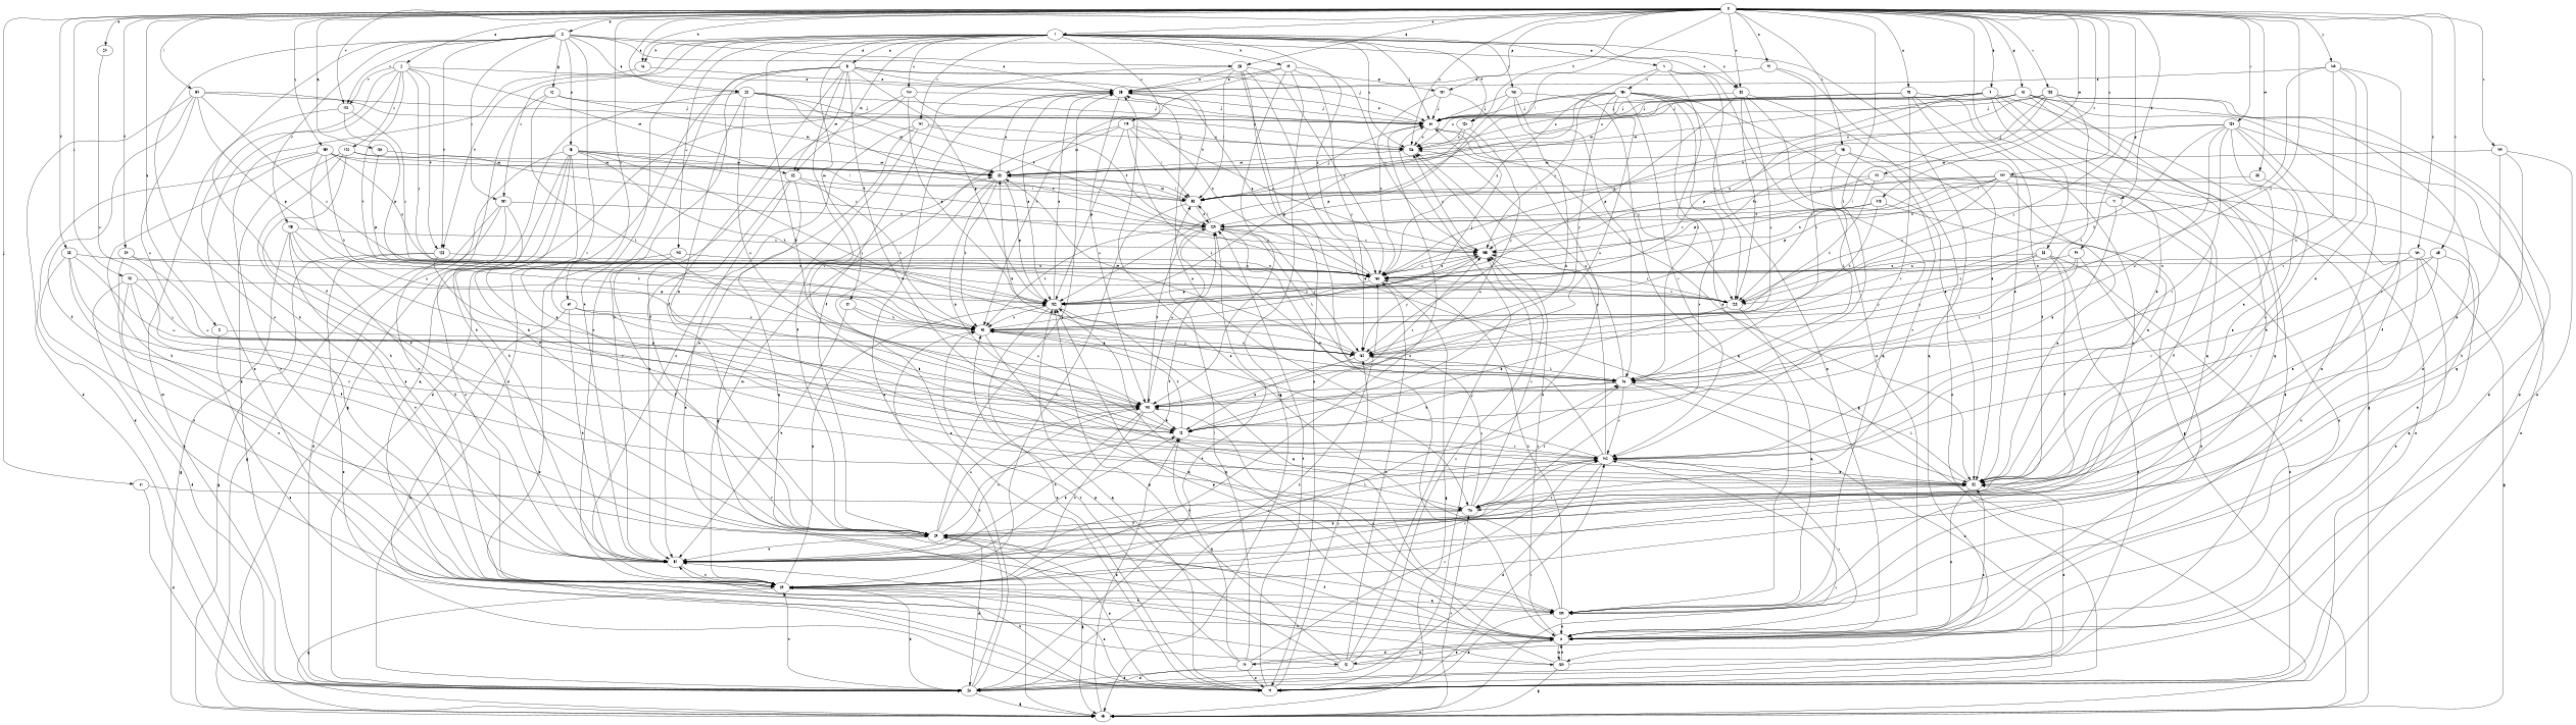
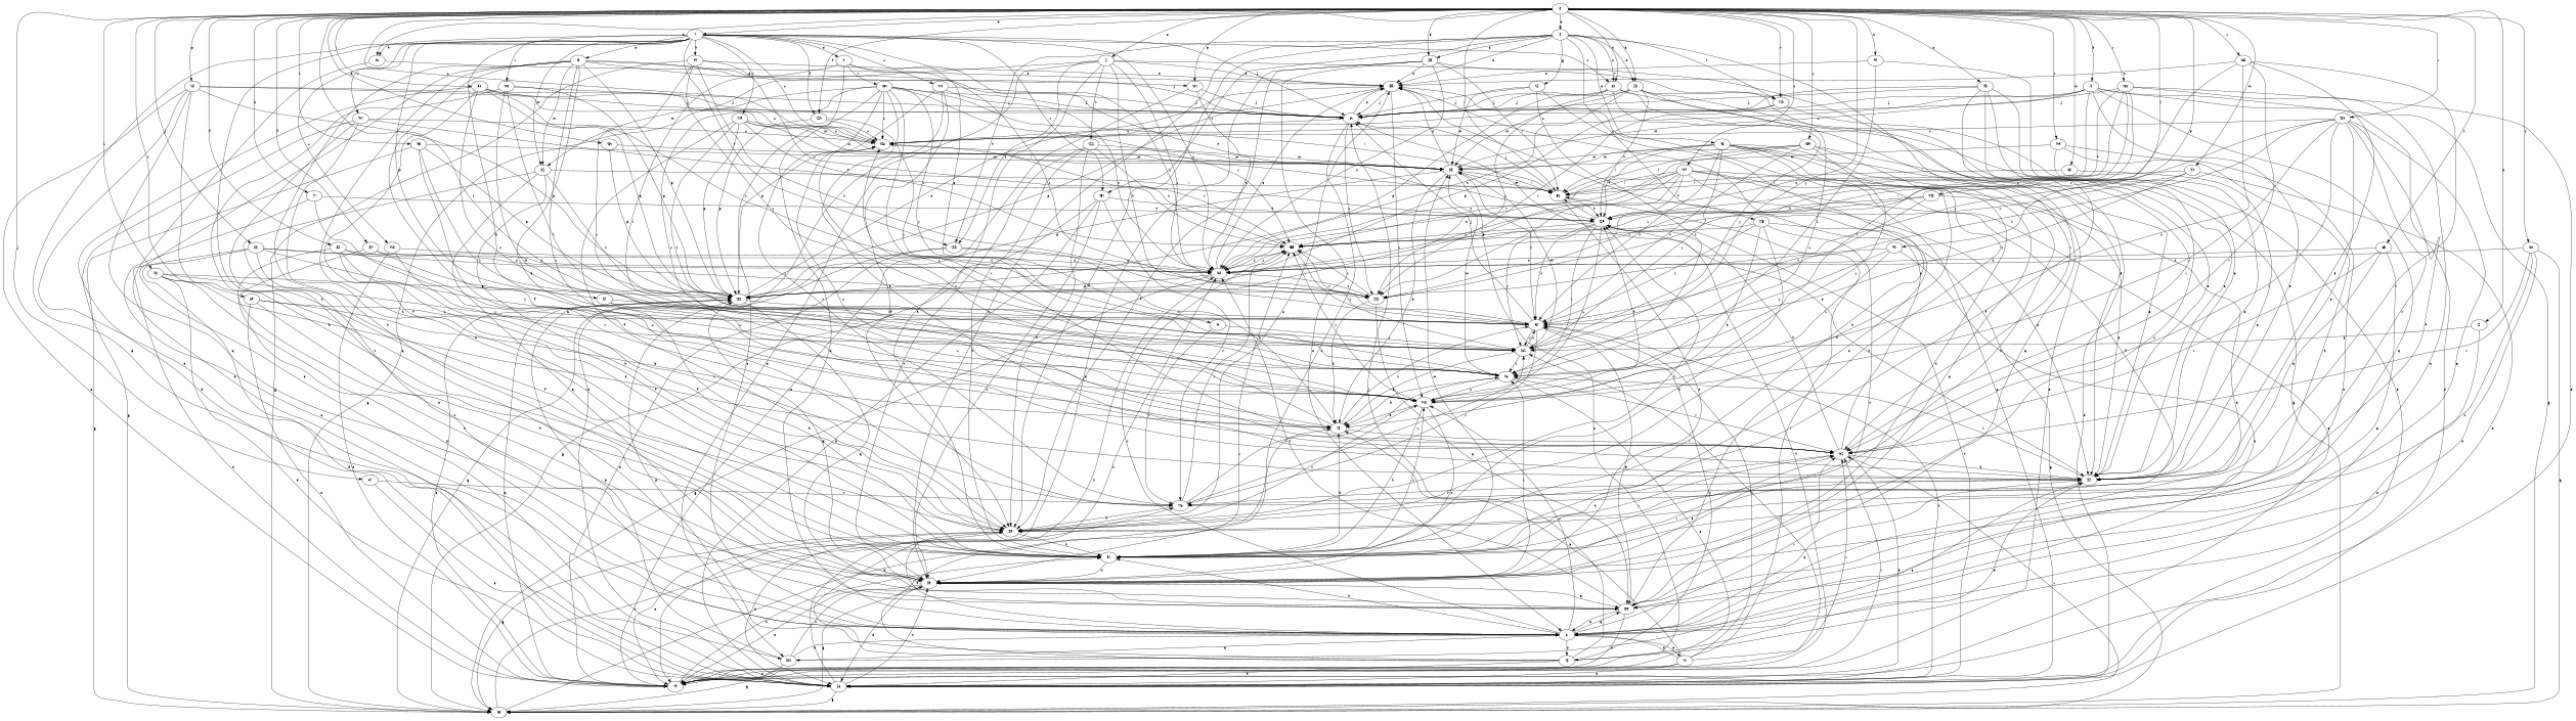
  strict digraph {
    fontname="Patrick Hand"
    node [fontname="Patrick Hand"]
    edge [fontname="Patrick Hand"]
    0
    1
    2
    3
    7
    8
    11
    25
-   27
    28
    37
    38
    46
    57
    58
    61
    n17 [label=33]
    65
    69
    73
    75
    76
    77
    80
    88
    91
    93
    97
    n29 [label=48]
    101
    104
    n32 [label=710]
    113
    124
    132
    136
    137
    138
    149
    159
    160
    162
    164
    4
    5
    13
+   14
    49
    51
    64
    81
    82
    107
    119
    128
    140
    141
    143
    147
    151
    168
    70
    n63 [label=85]
    122
    123
    15
    39
    42
    89
    115
    142
    26
    32
    109
    45
    83
    18
    6
    129
    19
    148
    116
    102
    155
    154
    17
    0 -> 1 [label=a]
    0 -> 2 [label=a]
    0 -> 3 [label=a]
    0 -> 7 [label=b]
    0 -> 8 [label=b]
    0 -> 11 [label=b]
    0 -> 25 [label=d]
-   0 -> 27 [label=e]
    0 -> 28 [label=e]
    0 -> 37 [label=f]
    0 -> 38 [label=f]
    0 -> 46 [label=h]
    0 -> 57 [label=i]
    0 -> 58 [label=i]
    0 -> 61 [label=j]
    0 -> n17 [label=j]
    0 -> 65 [label=k]
    0 -> 69 [label=k]
    0 -> 73 [label=l]
    0 -> 75 [label=l]
    0 -> 76 [label=l]
    0 -> 77 [label=m]
    0 -> 80 [label=m]
    0 -> 88 [label=n]
    0 -> 91 [label=o]
    0 -> 93 [label=o]
    0 -> 97 [label=p]
    0 -> n29 [label=p]
    0 -> 101 [label=p]
    0 -> 104 [label=q]
    0 -> n32 [label=r]
    0 -> 113 [label=r]
    0 -> 124 [label=t]
    0 -> 132 [label=u]
    0 -> 136 [label=u]
    0 -> 137 [label=v]
    0 -> 138 [label=v]
    0 -> 149 [label=x]
    0 -> 159 [label=y]
    0 -> 160 [label=y]
    0 -> 162 [label=y]
    0 -> 164 [label=z]
    1 -> 46 [label=h]
    1 -> 88 [label=n]
    1 -> 124 [label=t]
    1 -> 136 [label=u]
    1 -> 4 [label=a]
    1 -> 5 [label=a]
    1 -> 13 [label=b]
+   1 -> 14 [label=c]
    1 -> 49 [label=h]
    1 -> 51 [label=h]
    1 -> 64 [label=j]
    1 -> 81 [label=m]
    1 -> 82 [label=m]
    1 -> 107 [label=q]
    1 -> 119 [label=s]
    1 -> 128 [label=t]
    1 -> 140 [label=v]
    1 -> 141 [label=v]
    1 -> 143 [label=w]
    1 -> 147 [label=w]
    1 -> 151 [label=x]
    1 -> 168 [label=z]
    2 -> 113 [label=r]
    2 -> 51 [label=h]
    2 -> 82 [label=m]
    2 -> 107 [label=a]
    2 -> 128 [label=t]
    2 -> 70 [label=k]
    2 -> n63 [label=o]
    2 -> 122 [label=s]
    2 -> 123 [label=s]
    3 -> 25 [label=d]
    3 -> 28 [label=e]
    3 -> 88 [label=n]
    3 -> 113 [label=r]
    3 -> 128 [label=t]
    3 -> 151 [label=x]
    3 -> n63 [label=o]
    3 -> 15 [label=c]
    3 -> 39 [label=f]
    3 -> 42 [label=g]
    3 -> 89 [label=n]
    3 -> 115 [label=r]
    3 -> 142 [label=v]
    7 -> 136 [label=u]
    7 -> 64 [label=j]
    7 -> 168 [label=z]
    7 -> 26 [label=d]
    7 -> 32 [label=e]
    7 -> 109 [label=q]
    7 -> 45 [label=g]
    7 -> 83 [label=m]
    8 -> 162 [label=b]
    8 -> 18 [label=c]
    11 -> 13 [label=b]
    11 -> 6 [label=a]
    11 -> 129 [label=t]
    25 -> 58 [label=i]
    25 -> 168 [label=z]
    25 -> n63 [label=o]
    25 -> 39 [label=f]
    25 -> 32 [label=e]
    25 -> 6 [label=a]
    25 -> 19 [label=c]
-   27 -> 148 [label=w]
    28 -> 64 [label=j]
    28 -> 168 [label=z]
    28 -> 32 [label=e]
    28 -> 45 [label=g]
    28 -> 83 [label=m]
    28 -> 129 [label=t]
    28 -> 148 [label=w]
    37 -> 168 [label=z]
    37 -> 6 [label=a]
    37 -> 148 [label=w]
    38 -> 168 [label=z]
    38 -> 39 [label=f]
    38 -> 89 [label=n]
    38 -> 148 [label=w]
    38 -> 116 [label=r]
    46 -> n63 [label=o]
    46 -> 26 [label=d]
    57 -> 136 [label=u]
    57 -> 64 [label=j]
    57 -> 123 [label=s]
    57 -> 39 [label=f]
    57 -> 26 [label=d]
    57 -> 148 [label=w]
    57 -> 102 [label=p]
    58 -> 64 [label=j]
    58 -> 89 [label=n]
    58 -> 83 [label=m]
    58 -> 129 [label=t]
    61 -> 26 [label=d]
    61 -> 116 [label=r]
    n17 -> 162 [label=y]
    n17 -> 168 [label=z]
    n17 -> 123 [label=s]
    n17 -> 39 [label=f]
    n17 -> 26 [label=d]
    n17 -> 19 [label=c]
    65 -> 168 [label=z]
    65 -> 142 [label=v]
    65 -> 32 [label=e]
    65 -> 109 [label=q]
    69 -> 13 [label=b]
    69 -> 51 [label=h]
    69 -> 70 [label=k]
    69 -> 19 [label=c]
    73 -> 162 [label=y]
    73 -> 89 [label=n]
    73 -> 26 [label=d]
    73 -> 32 [label=e]
    73 -> 102 [label=p]
    75 -> 76 [label=l]
    75 -> 45 [label=g]
    75 -> 83 [label=m]
    75 -> 116 [label=r]
    75 -> 102 [label=p]
    76 -> 136 [label=u]
    76 -> 13 [label=b]
    76 -> 142 [label=v]
-   76 -> 83 [label=b]
+   76 -> 83 [label=m]
    76 -> 19 [label=c]
    76 -> 148 [label=w]
    77 -> 58 [label=i]
    77 -> 70 [label=k]
    77 -> 19 [label=c]
    77 -> 155 [label=x]
    80 -> 58 [label=i]
    80 -> 32 [label=e]
    88 -> 162 [label=y]
    88 -> 64 [label=j]
    88 -> 123 [label=s]
    88 -> 109 [label=q]
    88 -> 19 [label=c]
    88 -> 102 [label=p]
    91 -> 76 [label=l]
    91 -> n63 [label=o]
    91 -> 32 [label=e]
    93 -> 136 [label=u]
    93 -> 64 [label=j]
    93 -> 39 [label=f]
    93 -> 89 [label=n]
    93 -> 142 [label=v]
    93 -> 32 [label=e]
    97 -> 76 [label=l]
    97 -> 162 [label=y]
    97 -> 168 [label=z]
    97 -> 6 [label=a]
    n29 -> 51 [label=h]
    n29 -> 64 [label=j]
    n29 -> 109 [label=q]
    n29 -> 83 [label=m]
    n29 -> 6 [label=a]
    n29 -> 19 [label=c]
    n29 -> 102 [label=p]
    101 -> 64 [label=j]
    101 -> 168 [label=z]
    101 -> 19 [label=c]
    104 -> 83 [label=m]
    104 -> 102 [label=p]
    n32 -> 70 [label=k]
    n32 -> 32 [label=e]
    n32 -> 129 [label=t]
    n32 -> 155 [label=x]
    113 -> 123 [label=s]
-   113 -> 26 [label=m]
+   113 -> 26 [label=d]
    113 -> 102 [label=p]
    124 -> 136 [label=u]
    124 -> 162 [label=y]
    124 -> 102 [label=p]
    132 -> 58 [label=i]
    132 -> 168 [label=z]
    132 -> 123 [label=s]
    132 -> 39 [label=f]
    132 -> 32 [label=e]
    132 -> 6 [label=a]
    132 -> 129 [label=t]
    132 -> 19 [label=c]
    132 -> 102 [label=p]
    132 -> 155 [label=x]
    136 -> 83 [label=m]
    137 -> 136 [label=u]
    137 -> 70 [label=k]
    137 -> 123 [label=s]
    137 -> 39 [label=f]
    137 -> 142 [label=v]
    137 -> 32 [label=e]
    137 -> 109 [label=q]
    137 -> 148 [label=w]
    137 -> 116 [label=r]
    138 -> 76 [label=l]
    138 -> 64 [label=j]
    138 -> 168 [label=z]
    138 -> 123 [label=i]
    138 -> 26 [label=d]
    138 -> 6 [label=a]
    138 -> 129 [label=t]
    149 -> 51 [label=h]
    149 -> 32 [label=e]
    149 -> 83 [label=m]
    149 -> 6 [label=a]
    159 -> 58 [label=i]
    159 -> 51 [label=h]
    159 -> 168 [label=z]
    159 -> 70 [label=k]
    159 -> 26 [label=d]
    159 -> 83 [label=m]
    159 -> 148 [label=w]
    160 -> n63 [label=o]
    160 -> 123 [label=s]
    160 -> 142 [label=v]
    160 -> 32 [label=e]
    160 -> 148 [label=w]
    160 -> 116 [label=r]
    162 -> 76 [label=l]
    162 -> 13 [label=b]
    162 -> 70 [label=k]
    162 -> 83 [label=m]
    164 -> 168 [label=z]
    164 -> 89 [label=n]
    164 -> 142 [label=v]
    164 -> 45 [label=g]
    164 -> 6 [label=a]
    4 -> 76 [label=l]
    4 -> 168 [label=z]
    4 -> 123 [label=s]
    4 -> 6 [label=a]
    4 -> 154 [label=x]
    5 -> 101 [label=p]
    5 -> 51 [label=h]
    5 -> 64 [label=j]
    5 -> 82 [label=m]
    5 -> 39 [label=f]
    5 -> 89 [label=n]
    5 -> 142 [label=v]
    5 -> 26 [label=d]
    5 -> 32 [label=e]
    5 -> 129 [label=t]
    5 -> 102 [label=p]
    13 -> 136 [label=u]
    13 -> 70 [label=k]
    13 -> 142 [label=v]
+   14 -> 162 [label=y]
+   14 -> 116 [label=r]
    49 -> 162 [label=y]
    49 -> 70 [label=k]
    49 -> n63 [label=o]
    49 -> 45 [label=g]
    49 -> 148 [label=w]
    49 -> 155 [label=x]
    51 -> 13 [label=b]
    51 -> 89 [label=n]
    51 -> 142 [label=v]
    51 -> 32 [label=e]
    51 -> 148 [label=w]
    64 -> 136 [label=u]
    64 -> n63 [label=o]
    64 -> 123 [label=s]
    64 -> 89 [label=n]
    64 -> 32 [label=e]
    81 -> 51 [label=h]
    81 -> 70 [label=k]
    81 -> 148 [label=w]
    82 -> 58 [label=i]
    82 -> 51 [label=h]
    82 -> 70 [label=k]
    82 -> 109 [label=q]
    82 -> 6 [label=a]
    107 -> 89 [label=n]
    107 -> 32 [label=e]
    107 -> 45 [label=g]
    107 -> 6 [label=a]
    107 -> 102 [label=p]
    119 -> 58 [label=i]
    119 -> 76 [label=l]
    119 -> 136 [label=u]
    119 -> 39 [label=f]
    119 -> 83 [label=m]
    119 -> 102 [label=p]
    119 -> 155 [label=x]
    128 -> 13 [label=b]
    128 -> 168 [label=z]
    128 -> 45 [label=g]
    128 -> 19 [label=c]
    140 -> 76 [label=l]
    140 -> 13 [label=b]
    140 -> 64 [label=j]
    140 -> 109 [label=q]
    140 -> 102 [label=p]
    141 -> 136 [label=u]
    141 -> 51 [label=h]
    141 -> 89 [label=n]
    141 -> 45 [label=g]
    141 -> 129 [label=t]
    143 -> 168 [label=z]
    143 -> 39 [label=f]
    143 -> 19 [label=c]
    147 -> 64 [label=j]
    147 -> 168 [label=z]
    147 -> 39 [label=f]
    147 -> 26 [label=d]
    147 -> 102 [label=p]
    151 -> 89 [label=n]
    151 -> 26 [label=d]
    151 -> 45 [label=g]
    151 -> 129 [label=t]
    151 -> 116 [label=r]
    168 -> n63 [label=o]
    168 -> 123 [label=s]
    168 -> 45 [label=g]
    168 -> 102 [label=p]
    168 -> 155 [label=x]
    70 -> 162 [label=y]
    70 -> 64 [label=j]
    70 -> 109 [label=q]
    70 -> 116 [label=r]
    70 -> 155 [label=x]
    n63 -> 64 [label=j]
    n63 -> 148 [label=w]
    n63 -> 102 [label=p]
    122 -> 51 [label=h]
    122 -> 39 [label=f]
    122 -> 89 [label=n]
    122 -> 83 [label=m]
    122 -> 155 [label=x]
    123 -> 13 [label=b]
    123 -> 109 [label=q]
    123 -> 155 [label=x]
    15 -> 58 [label=i]
    15 -> 162 [label=y]
    15 -> 51 [label=h]
    15 -> 70 [label=k]
    15 -> 39 [label=f]
    15 -> 89 [label=n]
    15 -> 32 [label=e]
    15 -> 109 [label=q]
    15 -> 83 [label=m]
    15 -> 129 [label=t]
    39 -> 51 [label=h]
    39 -> n63 [label=o]
    39 -> 26 [label=d]
    39 -> 45 [label=g]
    39 -> 129 [label=t]
    39 -> 19 [label=c]
    39 -> 148 [label=w]
    42 -> 76 [label=l]
    42 -> 51 [label=h]
    42 -> 64 [label=j]
    42 -> 83 [label=m]
    89 -> 76 [label=l]
    89 -> 142 [label=v]
    89 -> 26 [label=d]
    89 -> 109 [label=q]
    89 -> 45 [label=g]
    89 -> 83 [label=m]
    89 -> 19 [label=c]
    89 -> 102 [label=p]
    115 -> 13 [label=b]
    115 -> 51 [label=h]
    115 -> 70 [label=k]
    115 -> 89 [label=n]
    115 -> 45 [label=g]
    115 -> 155 [label=x]
    142 -> 136 [label=u]
    142 -> 51 [label=h]
    142 -> n63 [label=o]
    142 -> 26 [label=d]
    142 -> 32 [label=e]
    142 -> 129 [label=t]
    26 -> 168 [label=z]
    26 -> 70 [label=k]
    26 -> n63 [label=o]
    26 -> 89 [label=n]
    26 -> 45 [label=g]
    26 -> 129 [label=t]
    32 -> 76 [label=l]
    32 -> 6 [label=a]
    32 -> 116 [label=r]
    109 -> 168 [label=z]
    109 -> n63 [label=o]
    109 -> 6 [label=a]
    109 -> 19 [label=c]
    45 -> 13 [label=b]
    45 -> 142 [label=v]
    45 -> 116 [label=r]
    83 -> 58 [label=i]
    83 -> 13 [label=b]
    83 -> 70 [label=k]
    83 -> n63 [label=o]
    83 -> 19 [label=c]
    83 -> 102 [label=p]
    18 -> 64 [label=j]
    18 -> 168 [label=z]
-   18 -> 70 [label=p]
+   18 -> 70 [label=k]
    18 -> 26 [label=d]
    18 -> 32 [label=e]
    18 -> 102 [label=p]
    18 -> 155 [label=x]
    6 -> 51 [label=h]
    6 -> 107 [label=q]
    6 -> 39 [label=f]
    6 -> 142 [label=v]
-   6 -> 102 [label=q]
+   6 -> 109 [label=q]
    6 -> 18 [label=c]
    6 -> 148 [label=w]
    6 -> 155 [label=x]
    6 -> 17 [label=c]
    129 -> 58 [label=i]
    129 -> 76 [label=l]
    129 -> 162 [label=y]
    129 -> 70 [label=k]
    129 -> 148 [label=w]
    129 -> 155 [label=x]
    19 -> 162 [label=y]
    19 -> 51 [label=h]
    19 -> 142 [label=v]
    19 -> 129 [label=t]
    19 -> 102 [label=q]
    148 -> 13 [label=b]
    148 -> 51 [label=h]
    148 -> 89 [label=n]
    148 -> 129 [label=t]
    148 -> 155 [label=x]
    116 -> 76 [label=l]
    116 -> 162 [label=y]
    116 -> 39 [label=f]
    116 -> 155 [label=x]
    102 -> 70 [label=k]
    102 -> n63 [label=o]
    102 -> 109 [label=q]
    102 -> 19 [label=c]
    155 -> 136 [label=u]
    155 -> 162 [label=y]
    155 -> 168 [label=z]
    154 -> 58 [label=i]
    154 -> 136 [label=u]
    154 -> 162 [label=y]
    154 -> 64 [label=j]
    154 -> 142 [label=v]
    154 -> 32 [label=e]
    154 -> 45 [label=g]
    154 -> 6 [label=a]
    154 -> 148 [label=w]
    154 -> 116 [label=r]
    154 -> 155 [label=x]
    17 -> 58 [label=i]
    17 -> 13 [label=b]
    17 -> 70 [label=k]
    17 -> 142 [label=v]
    17 -> 26 [label=d]
    17 -> 6 [label=a]
    17 -> 19 [label=c]
  }
